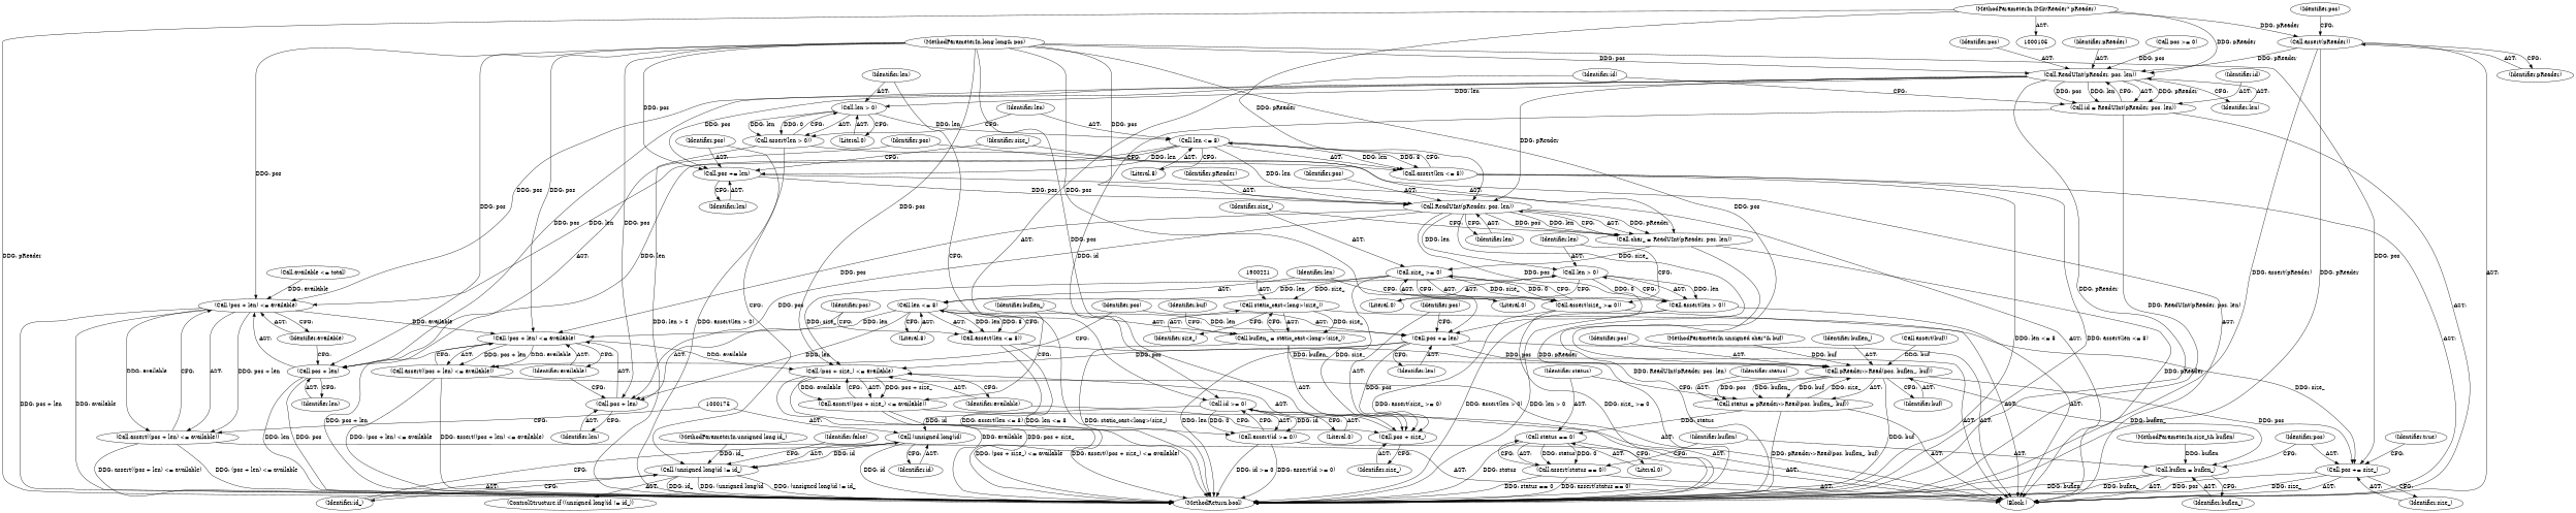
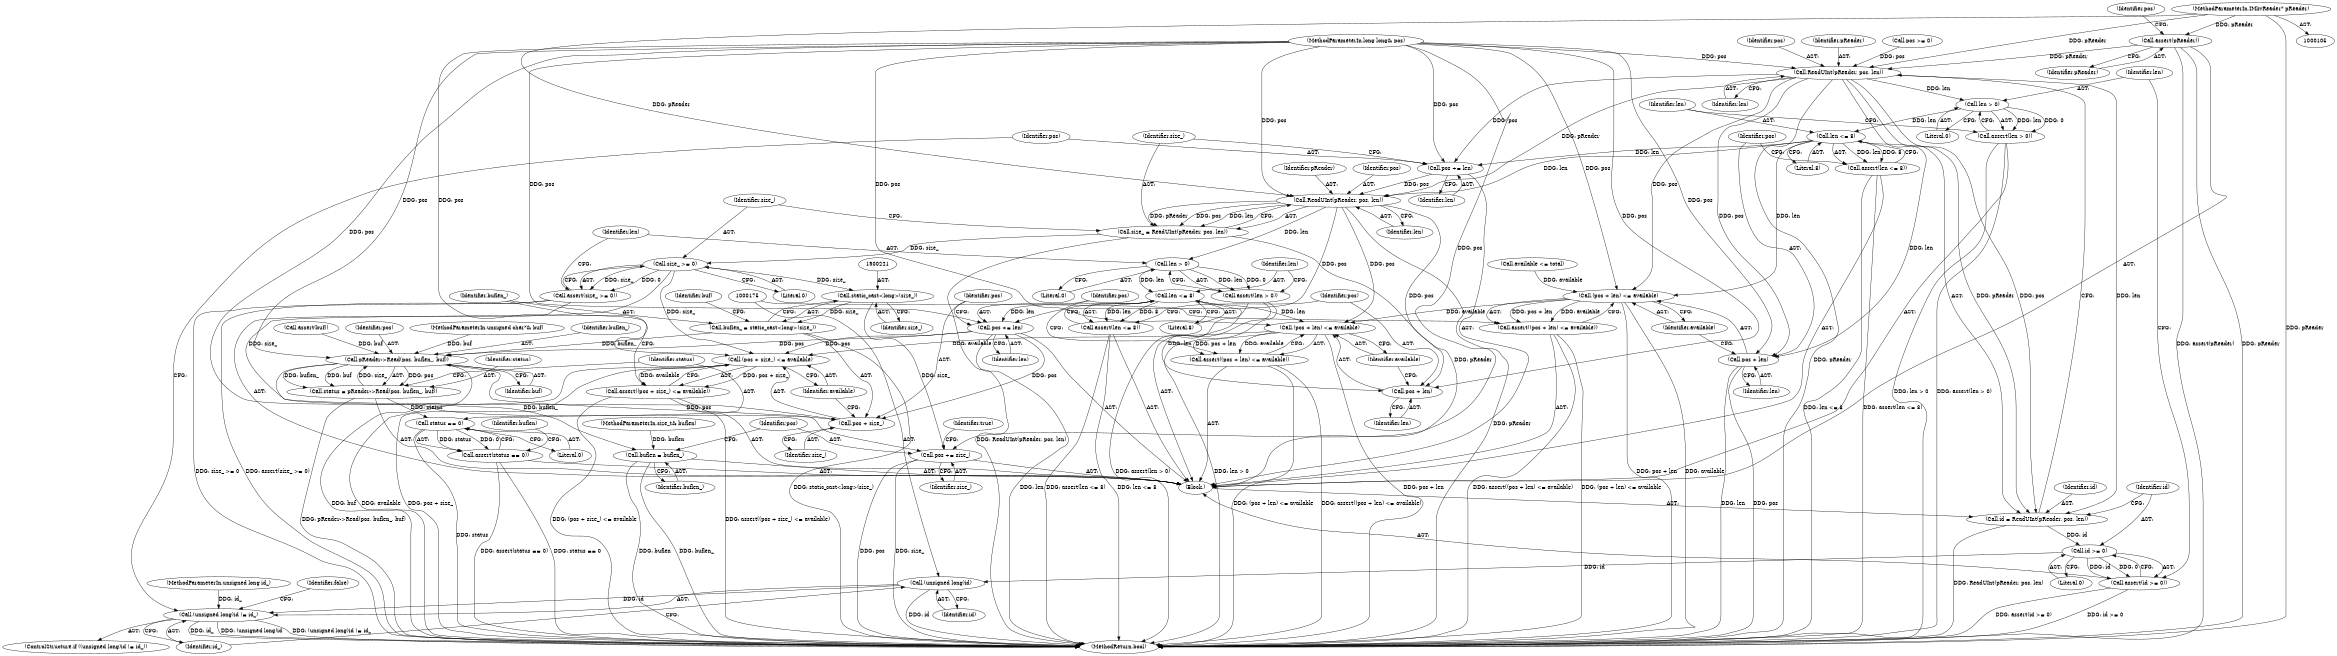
  digraph {
    n1 [label="(Call,assert(pReader))"]
    n2 [label="(Call,ReadUInt(pReader, pos, len))"]
    n3 [label="(MethodReturn,bool)"]
    n4 [label="(Block,)"]
    n5 [label="(Identifier,pReader)"]
    n6 [label="(Call,ReadUInt(pReader, pos, len))"]
    n7 [label="(Call,id = ReadUInt(pReader, pos, len))"]
    n8 [label="(Call,len > 0)"]
    n9 [label="(Call,(pos + len) <= available)"]
    n10 [label="(Call,pos + len)"]
    n11 [label="(Call,pos += len)"]
    n12 [label="(Identifier,len)"]
    n13 [label="(MethodParameterIn,IMkvReader* pReader)"]
    1000105
    n15 [label="(Call,(pos + len) <= available)"]
-   n16 [label="(Call,char_ = ReadUInt(pReader, pos, len))"]
+   n16 [label="(Call,size_ = ReadUInt(pReader, pos, len))"]
    n17 [label="(Call,len > 0)"]
    n18 [label="(Call,pos + len)"]
    n19 [label="(Call,pos += len)"]
    n20 [label="(Identifier,len)"]
    n21 [label="(Call,id >= 0)"]
    n22 [label="(Call,assert(len > 0))"]
    n23 [label="(Call,len <= 8)"]
    n24 [label="(Literal,0)"]
    n25 [label="(Call,assert((pos + len) <= available))"]
    n26 [label="(Identifier,available)"]
    n27 [label="(Identifier,len)"]
    n28 [label="(Identifier,len)"]
    n29 [label="(Call,assert(id >= 0))"]
    n30 [label="(Call,(unsigned long)id)"]
    n31 [label="(Literal,0)"]
    n32 [label="(Call,(unsigned long)id != id_)"]
    n33 [label="(Identifier,id)"]
    n34 [label="(Identifier,id_)"]
    n35 [label="(ControlStructure,if ((unsigned long)id != id_))"]
    n36 [label="(Call,assert(len <= 8))"]
    n37 [label="(Literal,8)"]
    n38 [label="(Call,assert((pos + len) <= available))"]
    n39 [label="(Call,(pos + size_) <= available)"]
    n40 [label="(Identifier,available)"]
    n41 [label="(Call,assert((pos + size_) <= available))"]
    n42 [label="(Identifier,available)"]
    n43 [label="(Call,pos + size_)"]
    n44 [label="(Call,size_ >= 0)"]
    n45 [label="(Call,assert(len > 0))"]
    n46 [label="(Call,len <= 8)"]
    n47 [label="(Literal,0)"]
    n48 [label="(Identifier,len)"]
    n49 [label="(Call,pReader->Read(pos, buflen_, buf))"]
    n50 [label="(Identifier,len)"]
    n51 [label="(Call,assert(size_ >= 0))"]
    n52 [label="(Call,static_cast<long>(size_))"]
    n53 [label="(Literal,0)"]
    n54 [label="(Identifier,size_)"]
    n55 [label="(Call,buflen_ = static_cast<long>(size_))"]
    n56 [label="(Call,pos += size_)"]
    n57 [label="(Identifier,size_)"]
    n58 [label="(Identifier,size_)"]
    n59 [label="(Call,status = pReader->Read(pos, buflen_, buf))"]
    n60 [label="(Call,buflen = buflen_)"]
    n61 [label="(Identifier,buf)"]
    n62 [label="(Call,status == 0)"]
    n63 [label="(Identifier,buflen_)"]
    n64 [label="(Call,assert(status == 0))"]
    n65 [label="(Literal,0)"]
    n66 [label="(Call,assert(len <= 8))"]
    n67 [label="(Literal,8)"]
    n68 [label="(Identifier,size_)"]
    n69 [label="(Identifier,pos)"]
    n70 [label="(Identifier,pos)"]
    n71 [label="(Identifier,id)"]
    n72 [label="(MethodParameterIn,unsigned long id_)"]
    n73 [label="(Identifier,buflen_)"]
    n74 [label="(Identifier,pos)"]
    n75 [label="(Identifier,pos)"]
    n76 [label="(Identifier,size_)"]
    n77 [label="(Identifier,pos)"]
    n78 [label="(Identifier,pos)"]
    n79 [label="(Identifier,pos)"]
    n80 [label="(Identifier,pos)"]
    n81 [label="(Call,available <= total)"]
    n82 [label="(Identifier,status)"]
    n83 [label="(Identifier,pos)"]
    n84 [label="(Identifier,buflen)"]
    n85 [label="(MethodParameterIn,size_t& buflen)"]
    n86 [label="(Identifier,pReader)"]
    n87 [label="(Identifier,len)"]
    n88 [label="(MethodParameterIn,long long& pos)"]
    n89 [label="(Identifier,id)"]
    n90 [label="(Identifier,pReader)"]
    n91 [label="(Identifier,len)"]
    n92 [label="(Identifier,buf)"]
    n93 [label="(Identifier,true)"]
    n94 [label="(MethodParameterIn,unsigned char*& buf)"]
    n95 [label="(Identifier,len)"]
    n96 [label="(Call,pos >= 0)"]
    n97 [label="(Identifier,status)"]
    n98 [label="(Identifier,len)"]
    n99 [label="(Identifier,buflen_)"]
    n100 [label="(Call,assert(buf))"]
    n101 [label="(Identifier,false)"]
    n102 [label="(Identifier,pos)"]
    1000175
    n104 [label=1900221]
    n1 -> n2 [label="DDG: pReader"]
    n1 -> n3 [label="DDG: assert(pReader)"]
    n1 -> n3 [label="DDG: pReader"]
    n1 -> n4 [label="AST: "]
    n1 -> n5 [label="CFG: "]
    n2 -> n3 [label="DDG: pReader"]
    n2 -> n6 [label="DDG: pReader"]
    n2 -> n7 [label="AST: "]
    n2 -> n7 [label="DDG: pReader"]
    n2 -> n7 [label="DDG: pos"]
    n2 -> n7 [label="DDG: len"]
    n2 -> n8 [label="DDG: len"]
    n2 -> n9 [label="DDG: pos"]
    n2 -> n10 [label="DDG: pos"]
    n2 -> n11 [label="DDG: pos"]
    n2 -> n12 [label="CFG: "]
    n5 -> n1 [label="AST: "]
    n6 -> n3 [label="DDG: pReader"]
    n6 -> n15 [label="DDG: pos"]
    n6 -> n16 [label="AST: "]
    n6 -> n16 [label="DDG: pReader"]
    n6 -> n16 [label="DDG: pos"]
    n6 -> n16 [label="DDG: len"]
    n6 -> n17 [label="DDG: len"]
    n6 -> n18 [label="DDG: pos"]
    n6 -> n19 [label="DDG: pos"]
    n6 -> n20 [label="CFG: "]
    n7 -> n2 [label="CFG: "]
    n7 -> n3 [label="DDG: ReadUInt(pReader, pos, len)"]
-   n7 -> n4 [label="AST: "]
+   n4 -> n7 [label="AST: "]
    n7 -> n21 [label="DDG: id"]
    n8 -> n22 [label="AST: "]
    n8 -> n22 [label="DDG: len"]
    n8 -> n22 [label="DDG: 0"]
    n8 -> n23 [label="DDG: len"]
    n8 -> n24 [label="CFG: "]
    n9 -> n3 [label="DDG: pos + len"]
    n9 -> n3 [label="DDG: available"]
    n9 -> n15 [label="DDG: available"]
    n9 -> n25 [label="AST: "]
    n9 -> n25 [label="DDG: pos + len"]
    n9 -> n25 [label="DDG: available"]
    n9 -> n26 [label="CFG: "]
    n10 -> n3 [label="DDG: pos"]
    n10 -> n3 [label="DDG: len"]
    n10 -> n9 [label="AST: "]
    n10 -> n27 [label="CFG: "]
    n11 -> n4 [label="AST: "]
    n11 -> n6 [label="DDG: pos"]
    n11 -> n28 [label="CFG: "]
    n12 -> n2 [label="AST: "]
    n13 -> n1 [label="DDG: pReader"]
    n13 -> n2 [label="DDG: pReader"]
    n13 -> n3 [label="DDG: pReader"]
    n13 -> n6 [label="DDG: pReader"]
    n13 -> 1000105 [label="AST: "]
    n15 -> n3 [label="DDG: pos + len"]
    n15 -> n38 [label="AST: "]
    n15 -> n38 [label="DDG: pos + len"]
    n15 -> n38 [label="DDG: available"]
    n15 -> n39 [label="DDG: available"]
    n15 -> n40 [label="CFG: "]
    n16 -> n3 [label="DDG: ReadUInt(pReader, pos, len)"]
    n16 -> n4 [label="DDG: pReader"]
    n16 -> n6 [label="CFG: "]
    n16 -> n44 [label="DDG: size_"]
    n17 -> n45 [label="AST: "]
    n17 -> n45 [label="DDG: len"]
    n17 -> n45 [label="DDG: 0"]
    n17 -> n46 [label="DDG: len"]
    n17 -> n47 [label="CFG: "]
    n18 -> n15 [label="AST: "]
    n18 -> n48 [label="CFG: "]
    n19 -> n3 [label="DDG: len"]
    n19 -> n4 [label="AST: "]
    n19 -> n39 [label="DDG: pos"]
    n19 -> n43 [label="DDG: pos"]
    n19 -> n49 [label="DDG: pos"]
    n19 -> n50 [label="CFG: "]
    n20 -> n6 [label="AST: "]
    n21 -> n29 [label="AST: "]
    n21 -> n29 [label="DDG: id"]
    n21 -> n29 [label="DDG: 0"]
    n21 -> n30 [label="DDG: id"]
    n21 -> n31 [label="CFG: "]
    n22 -> n3 [label="DDG: len > 0"]
    n22 -> n3 [label="DDG: assert(len > 0)"]
    n22 -> n4 [label="AST: "]
    n22 -> n8 [label="CFG: "]
    n23 -> n6 [label="DDG: len"]
    n23 -> n9 [label="DDG: len"]
    n23 -> n10 [label="DDG: len"]
    n23 -> n11 [label="DDG: len"]
    n23 -> n36 [label="AST: "]
    n23 -> n36 [label="DDG: len"]
    n23 -> n36 [label="DDG: 8"]
    n23 -> n37 [label="CFG: "]
    n24 -> n8 [label="AST: "]
    n25 -> n3 [label="DDG: assert((pos + len) <= available)"]
    n25 -> n3 [label="DDG: (pos + len) <= available"]
    n25 -> n4 [label="AST: "]
    n25 -> n9 [label="CFG: "]
    n26 -> n9 [label="AST: "]
    n26 -> n10 [label="CFG: "]
    n27 -> n10 [label="AST: "]
    n28 -> n11 [label="AST: "]
    n29 -> n3 [label="DDG: id >= 0"]
    n29 -> n3 [label="DDG: assert(id >= 0)"]
    n29 -> n4 [label="AST: "]
    n29 -> n21 [label="CFG: "]
    n30 -> n3 [label="DDG: id"]
    n30 -> n32 [label="AST: "]
    n30 -> n32 [label="DDG: id"]
    n30 -> n33 [label="CFG: "]
    n31 -> n21 [label="AST: "]
    n32 -> n3 [label="DDG: (unsigned long)id != id_"]
    n32 -> n3 [label="DDG: id_"]
    n32 -> n3 [label="DDG: (unsigned long)id"]
    n32 -> n34 [label="CFG: "]
    n32 -> n35 [label="AST: "]
    n33 -> n30 [label="AST: "]
    n34 -> n30 [label="CFG: "]
    n34 -> n32 [label="AST: "]
    n36 -> n3 [label="DDG: len <= 8"]
    n36 -> n3 [label="DDG: assert(len <= 8)"]
    n36 -> n4 [label="AST: "]
    n36 -> n23 [label="CFG: "]
    n37 -> n23 [label="AST: "]
    n38 -> n3 [label="DDG: (pos + len) <= available"]
    n38 -> n3 [label="DDG: assert((pos + len) <= available)"]
    n38 -> n4 [label="AST: "]
    n38 -> n15 [label="CFG: "]
    n39 -> n3 [label="DDG: available"]
    n39 -> n3 [label="DDG: pos + size_"]
    n39 -> n41 [label="AST: "]
    n39 -> n41 [label="DDG: pos + size_"]
    n39 -> n41 [label="DDG: available"]
    n39 -> n42 [label="CFG: "]
    n40 -> n15 [label="AST: "]
    n40 -> n18 [label="CFG: "]
    n41 -> n3 [label="DDG: (pos + size_) <= available"]
    n41 -> n3 [label="DDG: assert((pos + size_) <= available)"]
    n41 -> n4 [label="AST: "]
    n41 -> n39 [label="CFG: "]
    n42 -> n39 [label="AST: "]
    n42 -> n43 [label="CFG: "]
    n43 -> n39 [label="AST: "]
    n43 -> n54 [label="CFG: "]
    n44 -> n39 [label="DDG: size_"]
    n44 -> n43 [label="DDG: size_"]
    n44 -> n51 [label="AST: "]
    n44 -> n51 [label="DDG: size_"]
    n44 -> n51 [label="DDG: 0"]
    n44 -> n52 [label="DDG: size_"]
    n44 -> n53 [label="CFG: "]
    n45 -> n3 [label="DDG: assert(len > 0)"]
    n45 -> n3 [label="DDG: len > 0"]
    n45 -> n4 [label="AST: "]
    n45 -> n17 [label="CFG: "]
    n46 -> n15 [label="DDG: len"]
    n46 -> n18 [label="DDG: len"]
    n46 -> n19 [label="DDG: len"]
    n46 -> n66 [label="AST: "]
    n46 -> n66 [label="DDG: len"]
    n46 -> n66 [label="DDG: 8"]
    n46 -> n67 [label="CFG: "]
    n47 -> n17 [label="AST: "]
    n48 -> n18 [label="AST: "]
    n49 -> n3 [label="DDG: buf"]
    n49 -> n56 [label="DDG: pos"]
    n49 -> n59 [label="AST: "]
    n49 -> n59 [label="DDG: pos"]
    n49 -> n59 [label="DDG: buflen_"]
    n49 -> n59 [label="DDG: buf"]
    n49 -> n60 [label="DDG: buflen_"]
    n49 -> n61 [label="CFG: "]
    n50 -> n19 [label="AST: "]
    n51 -> n3 [label="DDG: assert(size_ >= 0)"]
    n51 -> n3 [label="DDG: size_ >= 0"]
    n51 -> n4 [label="AST: "]
    n51 -> n44 [label="CFG: "]
    n52 -> n55 [label="AST: "]
    n52 -> n55 [label="DDG: size_"]
    n52 -> n56 [label="DDG: size_"]
    n52 -> n57 [label="CFG: "]
    n53 -> n44 [label="AST: "]
    n54 -> n43 [label="AST: "]
    n55 -> n3 [label="DDG: static_cast<long>(size_)"]
    n55 -> n43 [label="AST: "]
    n55 -> n49 [label="DDG: buflen_"]
    n55 -> n52 [label="CFG: "]
    n56 -> n3 [label="DDG: pos"]
    n56 -> n3 [label="DDG: size_"]
    n56 -> n4 [label="AST: "]
    n56 -> n58 [label="CFG: "]
    n57 -> n52 [label="AST: "]
    n58 -> n56 [label="AST: "]
    n59 -> n3 [label="DDG: pReader->Read(pos, buflen_, buf)"]
    n59 -> n4 [label="AST: "]
    n59 -> n49 [label="DDG: size_"]
    n59 -> n62 [label="DDG: status"]
    n60 -> n3 [label="DDG: buflen"]
    n60 -> n3 [label="DDG: buflen_"]
    n60 -> n4 [label="AST: "]
    n60 -> n63 [label="CFG: "]
    n61 -> n49 [label="AST: "]
    n62 -> n3 [label="DDG: status"]
    n62 -> n64 [label="AST: "]
    n62 -> n64 [label="DDG: status"]
    n62 -> n64 [label="DDG: 0"]
    n62 -> n65 [label="CFG: "]
    n63 -> n60 [label="AST: "]
    n64 -> n3 [label="DDG: status == 0"]
    n64 -> n3 [label="DDG: assert(status == 0)"]
    n64 -> n4 [label="AST: "]
    n64 -> n62 [label="CFG: "]
    n65 -> n62 [label="AST: "]
    n66 -> n3 [label="DDG: len <= 8"]
    n66 -> n3 [label="DDG: assert(len <= 8)"]
    n66 -> n4 [label="AST: "]
    n66 -> n46 [label="CFG: "]
    n67 -> n46 [label="AST: "]
    n68 -> n16 [label="CFG: "]
    n68 -> n44 [label="AST: "]
    n69 -> n10 [label="AST: "]
    n69 -> n36 [label="CFG: "]
    n70 -> n11 [label="AST: "]
    n70 -> n32 [label="CFG: "]
    n71 -> n7 [label="CFG: "]
    n71 -> n21 [label="AST: "]
    n72 -> n32 [label="DDG: id_"]
    n73 -> n41 [label="CFG: "]
    n73 -> n55 [label="AST: "]
    n74 -> n19 [label="AST: "]
    n74 -> n38 [label="CFG: "]
    n75 -> n56 [label="AST: "]
    n75 -> n60 [label="CFG: "]
    n76 -> n11 [label="CFG: "]
    n76 -> n16 [label="AST: "]
    n77 -> n49 [label="AST: "]
    n78 -> n2 [label="AST: "]
    n79 -> n1 [label="CFG: "]
    n80 -> n19 [label="CFG: "]
    n80 -> n43 [label="AST: "]
    n81 -> n9 [label="DDG: available"]
    n82 -> n59 [label="CFG: "]
    n82 -> n62 [label="AST: "]
    n83 -> n6 [label="AST: "]
-   n84 -> n60 [label="AST: "]
    n84 -> n64 [label="CFG: "]
    n85 -> n60 [label="DDG: buflen"]
    n86 -> n2 [label="AST: "]
    n87 -> n22 [label="CFG: "]
    n87 -> n23 [label="AST: "]
    n88 -> n2 [label="DDG: pos"]
    n88 -> n6 [label="DDG: pos"]
    n88 -> n9 [label="DDG: pos"]
    n88 -> n10 [label="DDG: pos"]
    n88 -> n11 [label="DDG: pos"]
    n88 -> n15 [label="DDG: pos"]
    n88 -> n18 [label="DDG: pos"]
    n88 -> n19 [label="DDG: pos"]
    n88 -> n39 [label="DDG: pos"]
    n88 -> n43 [label="DDG: pos"]
    n88 -> n49 [label="DDG: pos"]
    n88 -> n56 [label="DDG: pos"]
    n89 -> n7 [label="AST: "]
    n90 -> n6 [label="AST: "]
    n91 -> n17 [label="AST: "]
    n91 -> n51 [label="CFG: "]
    n92 -> n55 [label="CFG: "]
    n93 -> n56 [label="CFG: "]
    n94 -> n49 [label="DDG: buf"]
    n95 -> n45 [label="CFG: "]
    n95 -> n46 [label="AST: "]
    n96 -> n2 [label="DDG: pos"]
    n97 -> n59 [label="AST: "]
    n98 -> n8 [label="AST: "]
    n98 -> n29 [label="CFG: "]
    n99 -> n49 [label="AST: "]
    n100 -> n49 [label="DDG: buf"]
    n101 -> n32 [label="CFG: "]
    n102 -> n18 [label="AST: "]
    n102 -> n66 [label="CFG: "]
    1000175 -> n25 [label="CFG: "]
    1000175 -> n30 [label="AST: "]
    n104 -> n52 [label="AST: "]
  }
